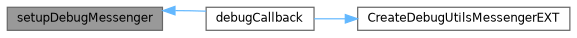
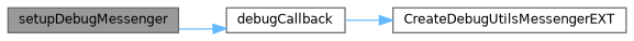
  digraph {
    rankdir=LR
    node [color=grey40 fillcolor=white fontname=Helvetica fontsize=10 shape=box style=filled]
    edge [color=steelblue1 fontname=Helvetica fontsize=10 labelfontname=Helvetica labelfontsize=10 style=solid]
    n1 [color=gray40 fillcolor=grey60 fontcolor=black height=0.2 label=setupDebugMessenger width=0.4]
    n2 [height=0.2 label=debugCallback width=0.4]
    n3 [height=0.2 label=CreateDebugUtilsMessengerEXT width=0.4]
-   n2 -> n1
+   n1 -> n2
    n2 -> n3
  }
